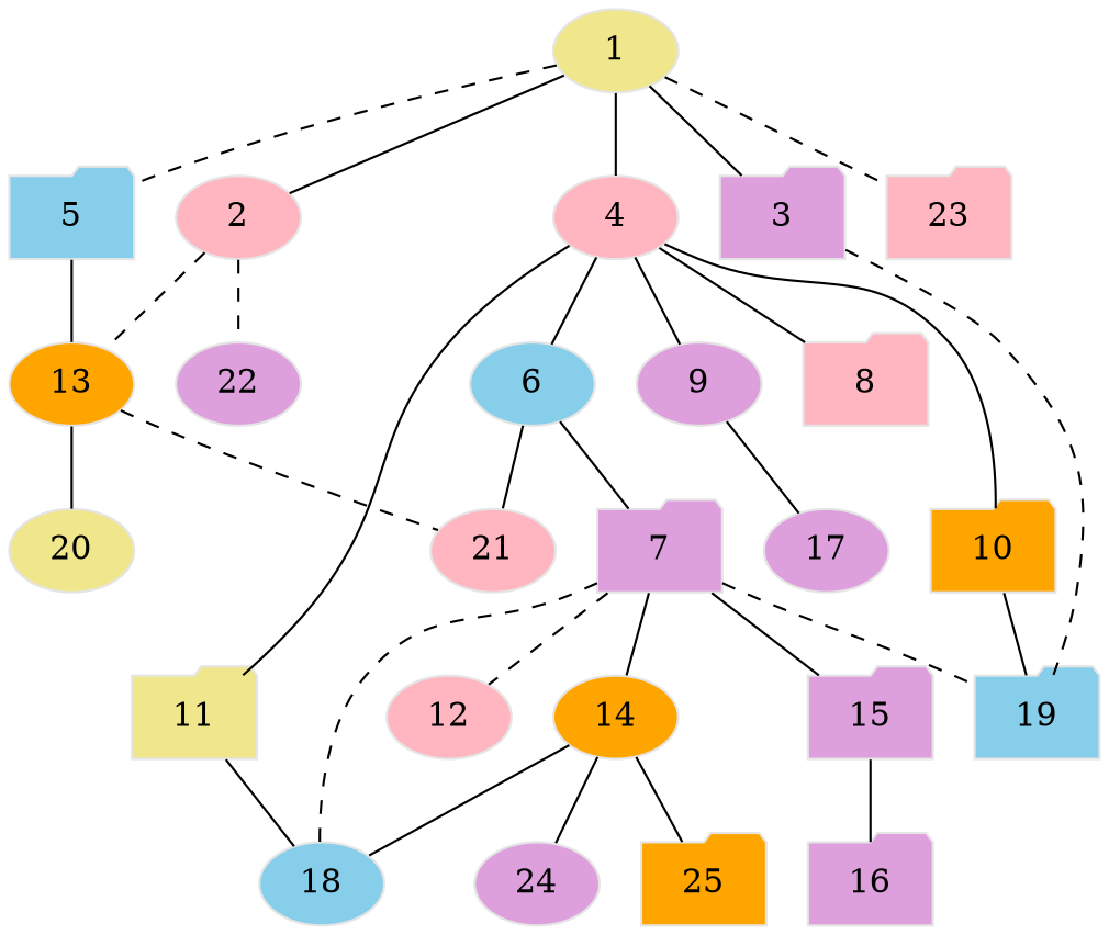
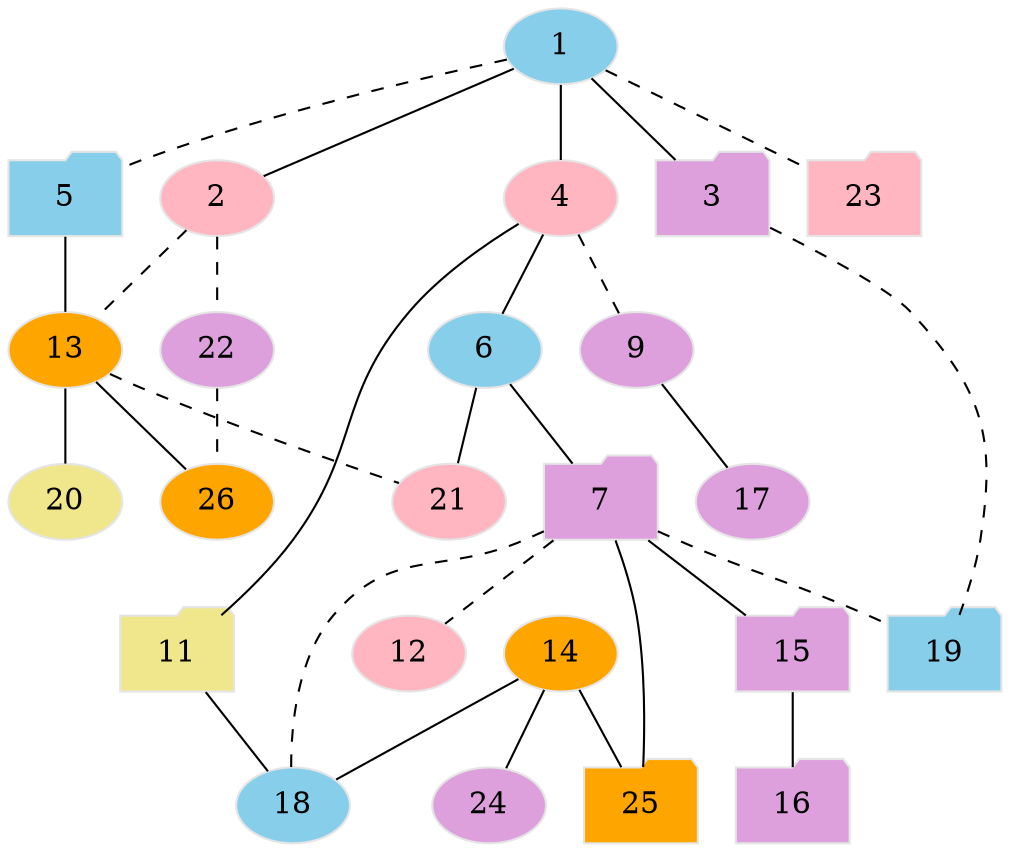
  graph {
    node [color=gray90 fillcolor=plum shape=ellipse style=filled]
    edge [style=solid weight=1.0]
-   1 [fillcolor=khaki]
+   1 [fillcolor=skyblue]
    2 [fillcolor=lightpink]
    3 [shape=folder]
    4 [fillcolor=lightpink]
    5 [fillcolor=skyblue shape=folder]
    23 [fillcolor=lightpink shape=folder]
    13 [fillcolor=orange]
    22
    19 [fillcolor=skyblue shape=folder]
    6 [fillcolor=skyblue]
-   8 [fillcolor=lightpink shape=folder]
    9
-   10 [fillcolor=orange shape=folder]
    11 [fillcolor=khaki shape=folder]
    21 [fillcolor=lightpink]
    20 [fillcolor=khaki]
+   26 [fillcolor=orange]
    7 [shape=folder]
    17
    18 [fillcolor=skyblue]
    12 [fillcolor=lightpink]
    14 [fillcolor=orange]
    15 [shape=folder]
    24
    25 [fillcolor=orange shape=folder]
    16 [shape=folder]
    1 -- 2
    1 -- 3
    1 -- 4
    1 -- 5 [style=dashed]
    1 -- 23 [style=dashed]
    2 -- 13 [style=dashed]
    2 -- 22 [style=dashed]
    3 -- 19 [style=dashed]
    4 -- 6
-   4 -- 8
-   4 -- 9
-   4 -- 10
+   4 -- 9 [style=dashed]
    4 -- 11
    5 -- 13
    13 -- 21 [style=dashed]
    13 -- 20 [weight=2.0]
+   13 -- 26
+   22 -- 26 [style=dashed]
    6 -- 21
    6 -- 7
    9 -- 17 [weight=2.0]
-   10 -- 19
    11 -- 18
    7 -- 19 [style=dashed weight=2.0]
    7 -- 18 [style=dashed]
    7 -- 12 [style=dashed]
-   7 -- 14
+   7 -- 25
    7 -- 15
    14 -- 18
    14 -- 24
    14 -- 25
    15 -- 16 [weight=3.0]
  }
